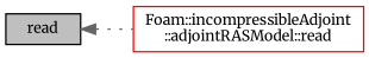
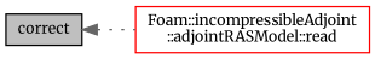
  digraph {
    rankdir=LR
    fontname=Merriweather
    node [fontname=Merriweather fontsize=10 shape=record]
-   n1 [color=black fillcolor=grey75 fontcolor=black height=0.2 label=read style=filled width=0.4]
+   n1 [color=black fillcolor=grey75 fontcolor=black height=0.2 label=correct style=filled width=0.4]
    n2 [color=red height=0.2 label="Foam::incompressibleAdjoint\l::adjointRASModel::read" width=0.4]
    n1 -> n2 [color=gray40 dir=back fontname=Merriweather fontsize=10 labelfontname=Helvetica labelfontsize=10 style=dotted]
  }
